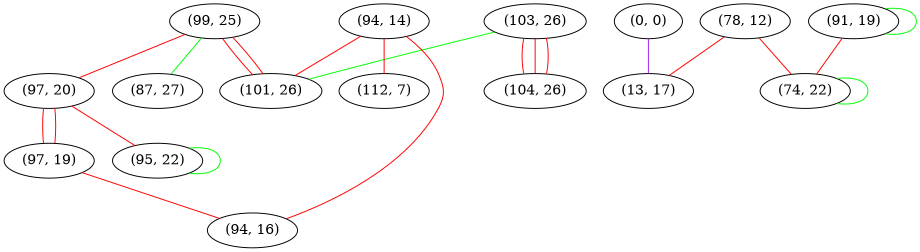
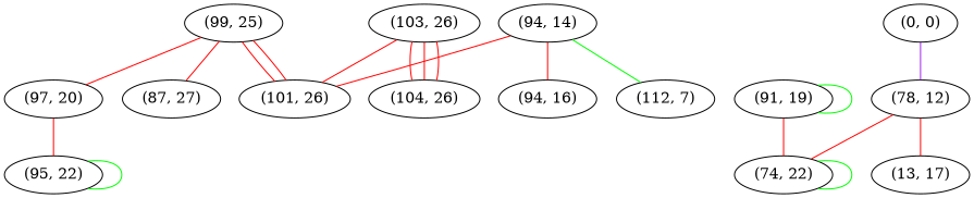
  graph {
    edge [color=red weight=1]
    "(99, 25)"
    "(97, 20)"
    n3 [label="(87, 27)"]
    "(101, 26)"
    "(95, 22)"
-   "(97, 19)"
    "(103, 26)"
    "(104, 26)"
    "(94, 14)"
    "(94, 16)"
    "(112, 7)"
    "(78, 12)"
    "(13, 17)"
    "(74, 22)"
    "(0, 0)"
    "(91, 19)"
    "(99, 25)" -- "(97, 20)"
-   "(99, 25)" -- n3 [color=green]
+   "(99, 25)" -- n3
    "(99, 25)" -- "(101, 26)"
    "(99, 25)" -- "(101, 26)"
    "(97, 20)" -- "(95, 22)"
-   "(97, 20)" -- "(97, 19)"
-   "(97, 20)" -- "(97, 19)"
    "(95, 22)" -- "(95, 22)" [color=green weight=2]
-   "(97, 19)" -- "(94, 16)"
-   "(103, 26)" -- "(101, 26)" [color=green]
+   "(103, 26)" -- "(101, 26)"
    "(103, 26)" -- "(104, 26)"
    "(103, 26)" -- "(104, 26)"
    "(103, 26)" -- "(104, 26)"
    "(94, 14)" -- "(101, 26)"
    "(94, 14)" -- "(94, 16)"
-   "(94, 14)" -- "(112, 7)"
+   "(94, 14)" -- "(112, 7)" [color=green]
    "(78, 12)" -- "(13, 17)"
    "(78, 12)" -- "(74, 22)"
    "(74, 22)" -- "(74, 22)" [color=green weight=2]
-   "(0, 0)" -- "(13, 17)" [color=purple weight=4]
+   "(0, 0)" -- "(78, 12)" [color=purple weight=4]
    "(91, 19)" -- "(74, 22)"
    "(91, 19)" -- "(91, 19)" [color=green weight=2]
  }
